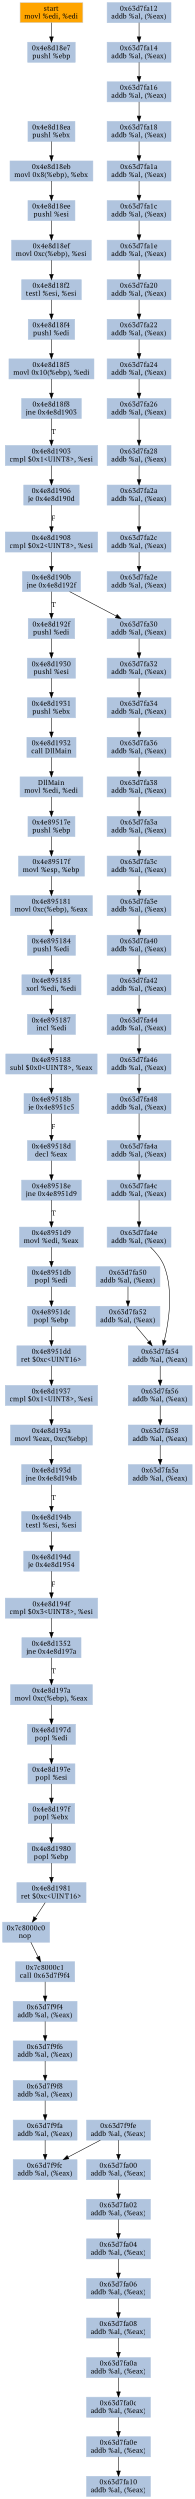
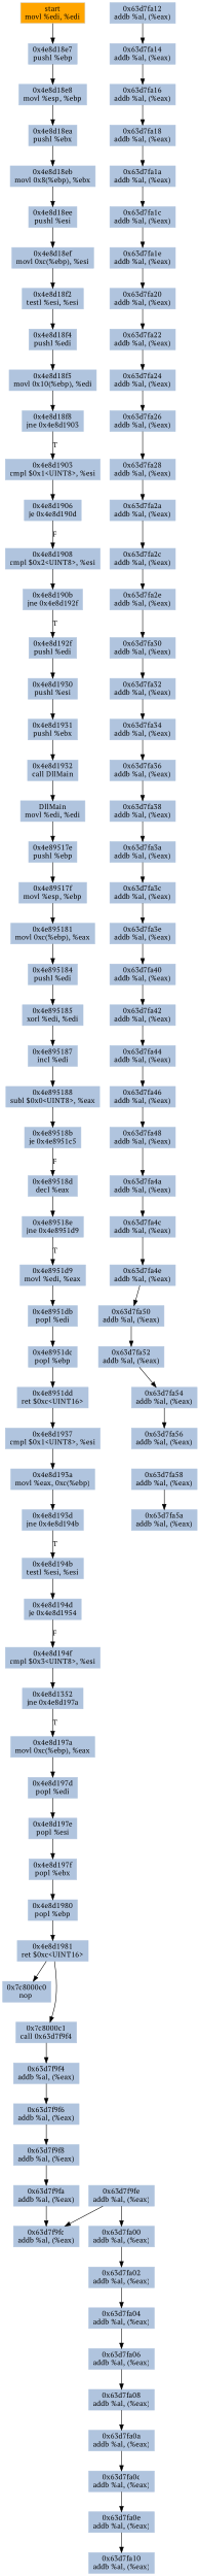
  digraph {
    fontname="PT Serif"
    node [color=lightsteelblue fillcolor=lightsteelblue fontname="PT Serif" shape=rectangle style=filled]
    edge [color="#000000" fontname="PT Serif"]
    n1 [color=lightgrey fillcolor=orange label="start\nmovl %edi, %edi"]
    n2 [label="0x4e8d18e7\npushl %ebp"]
+   n3 [label="0x4e8d18e8\nmovl %esp, %ebp"]
    n4 [label="0x4e8d18ea\npushl %ebx"]
    n5 [label="0x4e8d18eb\nmovl 0x8(%ebp), %ebx"]
    n6 [label="0x4e8d18ee\npushl %esi"]
    n7 [label="0x4e8d18ef\nmovl 0xc(%ebp), %esi"]
    n8 [label="0x4e8d18f2\ntestl %esi, %esi"]
    n9 [label="0x4e8d18f4\npushl %edi"]
    n10 [label="0x4e8d18f5\nmovl 0x10(%ebp), %edi"]
    n11 [label="0x4e8d18f8\njne 0x4e8d1903"]
    n12 [label="0x4e8d1903\ncmpl $0x1<UINT8>, %esi"]
    n13 [label="0x4e8d1906\nje 0x4e8d190d"]
    n14 [label="0x4e8d1908\ncmpl $0x2<UINT8>, %esi"]
    n15 [label="0x4e8d190b\njne 0x4e8d192f"]
    n16 [label="0x4e8d192f\npushl %edi"]
    n17 [label="0x4e8d1930\npushl %esi"]
    n18 [label="0x4e8d1931\npushl %ebx"]
    n19 [label="0x4e8d1932\ncall DllMain"]
    n20 [label="DllMain\nmovl %edi, %edi"]
    n21 [label="0x4e89517e\npushl %ebp"]
    n22 [label="0x4e89517f\nmovl %esp, %ebp"]
    n23 [label="0x4e895181\nmovl 0xc(%ebp), %eax"]
    n24 [label="0x4e895184\npushl %edi"]
    n25 [label="0x4e895185\nxorl %edi, %edi"]
    n26 [label="0x4e895187\nincl %edi"]
    n27 [label="0x4e895188\nsubl $0x0<UINT8>, %eax"]
    n28 [label="0x4e89518b\nje 0x4e8951c5"]
    n29 [label="0x4e89518d\ndecl %eax"]
    n30 [label="0x4e89518e\njne 0x4e8951d9"]
    n31 [label="0x4e8951d9\nmovl %edi, %eax"]
    n32 [label="0x4e8951db\npopl %edi"]
    n33 [label="0x4e8951dc\npopl %ebp"]
    n34 [label="0x4e8951dd\nret $0xc<UINT16>"]
    n35 [label="0x4e8d1937\ncmpl $0x1<UINT8>, %esi"]
    n36 [label="0x4e8d193a\nmovl %eax, 0xc(%ebp)"]
    n37 [label="0x4e8d193d\njne 0x4e8d194b"]
    n38 [label="0x4e8d194b\ntestl %esi, %esi"]
    n39 [label="0x4e8d194d\nje 0x4e8d1954"]
    n40 [label="0x4e8d194f\ncmpl $0x3<UINT8>, %esi"]
    n41 [label="0x4e8d1352\njne 0x4e8d197a"]
    n42 [label="0x4e8d197a\nmovl 0xc(%ebp), %eax"]
    n43 [label="0x4e8d197d\npopl %edi"]
    n44 [label="0x4e8d197e\npopl %esi"]
    n45 [label="0x4e8d197f\npopl %ebx"]
    n46 [label="0x4e8d1980\npopl %ebp"]
    n47 [label="0x4e8d1981\nret $0xc<UINT16>"]
    n48 [label="0x7c8000c0\nnop "]
    n49 [label="0x7c8000c1\ncall 0x63d7f9f4"]
    n50 [label="0x63d7f9f4\naddb %al, (%eax)"]
    n51 [label="0x63d7f9f6\naddb %al, (%eax)"]
    n52 [label="0x63d7f9f8\naddb %al, (%eax)"]
    n53 [label="0x63d7f9fa\naddb %al, (%eax)"]
    n54 [label="0x63d7f9fc\naddb %al, (%eax)"]
    n55 [label="0x63d7f9fe\naddb %al, (%eax)"]
    n56 [label="0x63d7fa00\naddb %al, (%eax)"]
    n57 [label="0x63d7fa02\naddb %al, (%eax)"]
    n58 [label="0x63d7fa04\naddb %al, (%eax)"]
    n59 [label="0x63d7fa06\naddb %al, (%eax)"]
    n60 [label="0x63d7fa08\naddb %al, (%eax)"]
    n61 [label="0x63d7fa0a\naddb %al, (%eax)"]
    n62 [label="0x63d7fa0c\naddb %al, (%eax)"]
    n63 [label="0x63d7fa0e\naddb %al, (%eax)"]
    n64 [label="0x63d7fa10\naddb %al, (%eax)"]
    n65 [label="0x63d7fa12\naddb %al, (%eax)"]
    n66 [label="0x63d7fa14\naddb %al, (%eax)"]
    n67 [label="0x63d7fa16\naddb %al, (%eax)"]
    n68 [label="0x63d7fa18\naddb %al, (%eax)"]
    n69 [label="0x63d7fa1a\naddb %al, (%eax)"]
    n70 [label="0x63d7fa1c\naddb %al, (%eax)"]
    n71 [label="0x63d7fa1e\naddb %al, (%eax)"]
    n72 [label="0x63d7fa20\naddb %al, (%eax)"]
    n73 [label="0x63d7fa22\naddb %al, (%eax)"]
    n74 [label="0x63d7fa24\naddb %al, (%eax)"]
    n75 [label="0x63d7fa26\naddb %al, (%eax)"]
    n76 [label="0x63d7fa28\naddb %al, (%eax)"]
    n77 [label="0x63d7fa2a\naddb %al, (%eax)"]
    n78 [label="0x63d7fa2c\naddb %al, (%eax)"]
    n79 [label="0x63d7fa2e\naddb %al, (%eax)"]
    n80 [label="0x63d7fa30\naddb %al, (%eax)"]
    n81 [label="0x63d7fa32\naddb %al, (%eax)"]
    n82 [label="0x63d7fa34\naddb %al, (%eax)"]
    n83 [label="0x63d7fa36\naddb %al, (%eax)"]
    n84 [label="0x63d7fa38\naddb %al, (%eax)"]
    n85 [label="0x63d7fa3a\naddb %al, (%eax)"]
    n86 [label="0x63d7fa3c\naddb %al, (%eax)"]
    n87 [label="0x63d7fa3e\naddb %al, (%eax)"]
    n88 [label="0x63d7fa40\naddb %al, (%eax)"]
    n89 [label="0x63d7fa42\naddb %al, (%eax)"]
    n90 [label="0x63d7fa44\naddb %al, (%eax)"]
    n91 [label="0x63d7fa46\naddb %al, (%eax)"]
    n92 [label="0x63d7fa48\naddb %al, (%eax)"]
    n93 [label="0x63d7fa4a\naddb %al, (%eax)"]
    n94 [label="0x63d7fa4c\naddb %al, (%eax)"]
    n95 [label="0x63d7fa4e\naddb %al, (%eax)"]
    n96 [label="0x63d7fa50\naddb %al, (%eax)"]
    n97 [label="0x63d7fa52\naddb %al, (%eax)"]
    n98 [label="0x63d7fa54\naddb %al, (%eax)"]
    n99 [label="0x63d7fa56\naddb %al, (%eax)"]
    n100 [label="0x63d7fa58\naddb %al, (%eax)"]
    n101 [label="0x63d7fa5a\naddb %al, (%eax)"]
    n1 -> n2
+   n2 -> n3
+   n3 -> n4
    n4 -> n5
    n5 -> n6
    n6 -> n7
    n7 -> n8
    n8 -> n9
    n9 -> n10
    n10 -> n11
    n11 -> n12 [label=T]
    n12 -> n13
    n13 -> n14 [label=F]
    n14 -> n15
    n15 -> n16 [label=T]
    n16 -> n17
    n17 -> n18
    n18 -> n19
    n19 -> n20
    n20 -> n21
    n21 -> n22
    n22 -> n23
    n23 -> n24
    n24 -> n25
    n25 -> n26
    n26 -> n27
    n27 -> n28
    n28 -> n29 [label=F]
    n29 -> n30
    n30 -> n31 [label=T]
    n31 -> n32
    n32 -> n33
    n33 -> n34
    n34 -> n35
    n35 -> n36
    n36 -> n37
    n37 -> n38 [label=T]
    n38 -> n39
    n39 -> n40 [label=F]
    n40 -> n41
    n41 -> n42 [label=T]
    n42 -> n43
    n43 -> n44
    n44 -> n45
    n45 -> n46
    n46 -> n47
    n47 -> n48
-   n48 -> n49
+   n47 -> n49
    n49 -> n50
    n50 -> n51
    n51 -> n52
    n52 -> n53
    n53 -> n54
    n55 -> n54
    n55 -> n56
    n56 -> n57
    n57 -> n58
    n58 -> n59
    n59 -> n60
    n60 -> n61
    n61 -> n62
    n62 -> n63
    n63 -> n64
    n65 -> n66
    n66 -> n67
    n67 -> n68
    n68 -> n69
    n69 -> n70
    n70 -> n71
    n71 -> n72
    n72 -> n73
    n73 -> n74
    n74 -> n75
    n75 -> n76
    n76 -> n77
    n77 -> n78
    n78 -> n79
-   n15 -> n80
+   n79 -> n80
    n80 -> n81
    n81 -> n82
    n82 -> n83
    n83 -> n84
    n84 -> n85
    n85 -> n86
    n86 -> n87
    n87 -> n88
    n88 -> n89
    n89 -> n90
    n90 -> n91
    n91 -> n92
    n92 -> n93
    n93 -> n94
    n94 -> n95
-   n95 -> n98
+   n95 -> n96
    n96 -> n97
    n97 -> n98
    n98 -> n99
-   n99 -> n100
    n100 -> n101
  }
